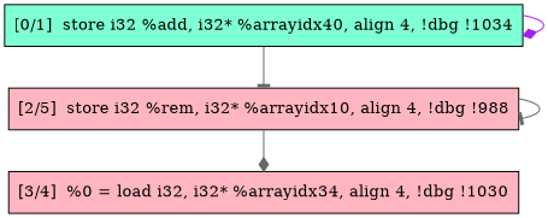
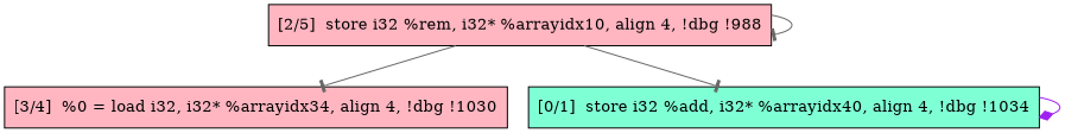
  digraph {
    node [fillcolor=lightpink shape=box style=filled]
    edge [arrowhead=diamond color=gray40]
    n1 [label="[3/4]  %0 = load i32, i32* %arrayidx34, align 4, !dbg !1030"]
    n2 [fillcolor=aquamarine label="[0/1]  store i32 %add, i32* %arrayidx40, align 4, !dbg !1034"]
    n3 [label="[2/5]  store i32 %rem, i32* %arrayidx10, align 4, !dbg !988"]
    n2 -> n2 [color=purple]
-   n3 -> n1
-   n2 -> n3 [arrowhead=tee]
+   n3 -> n1 [arrowhead=tee]
+   n3 -> n2 [arrowhead=tee]
    n3 -> n3 [arrowhead=tee]
  }
